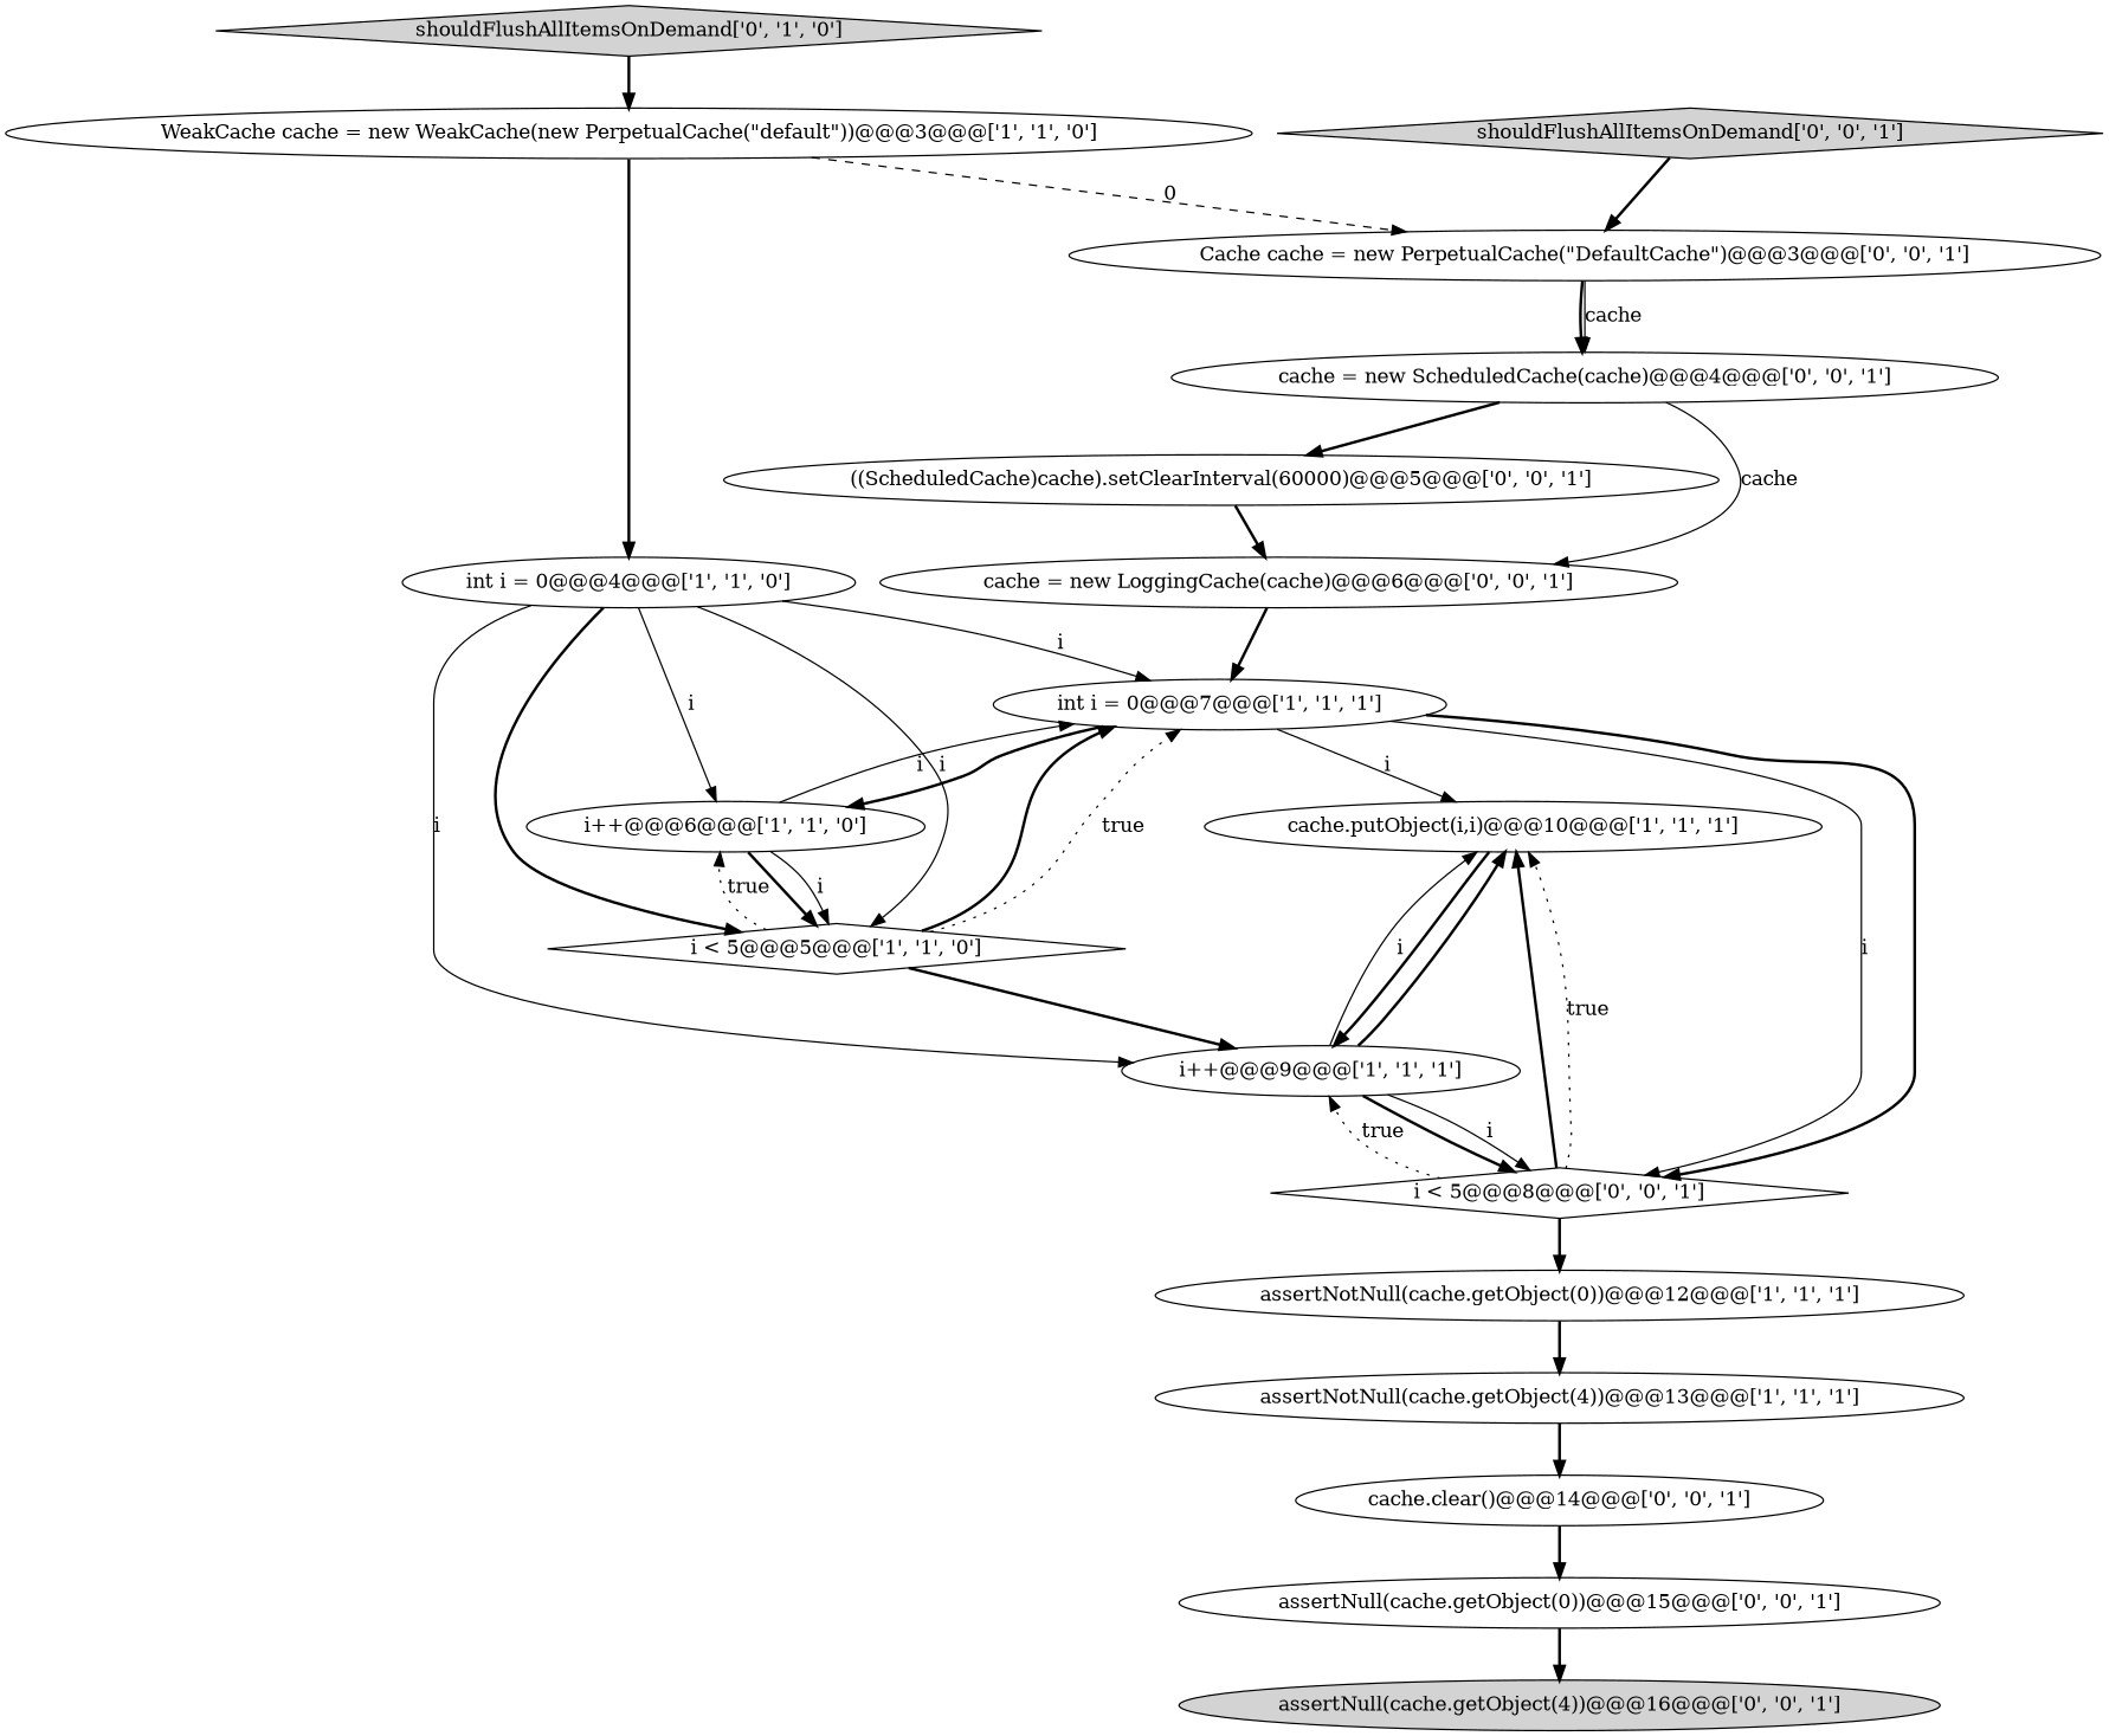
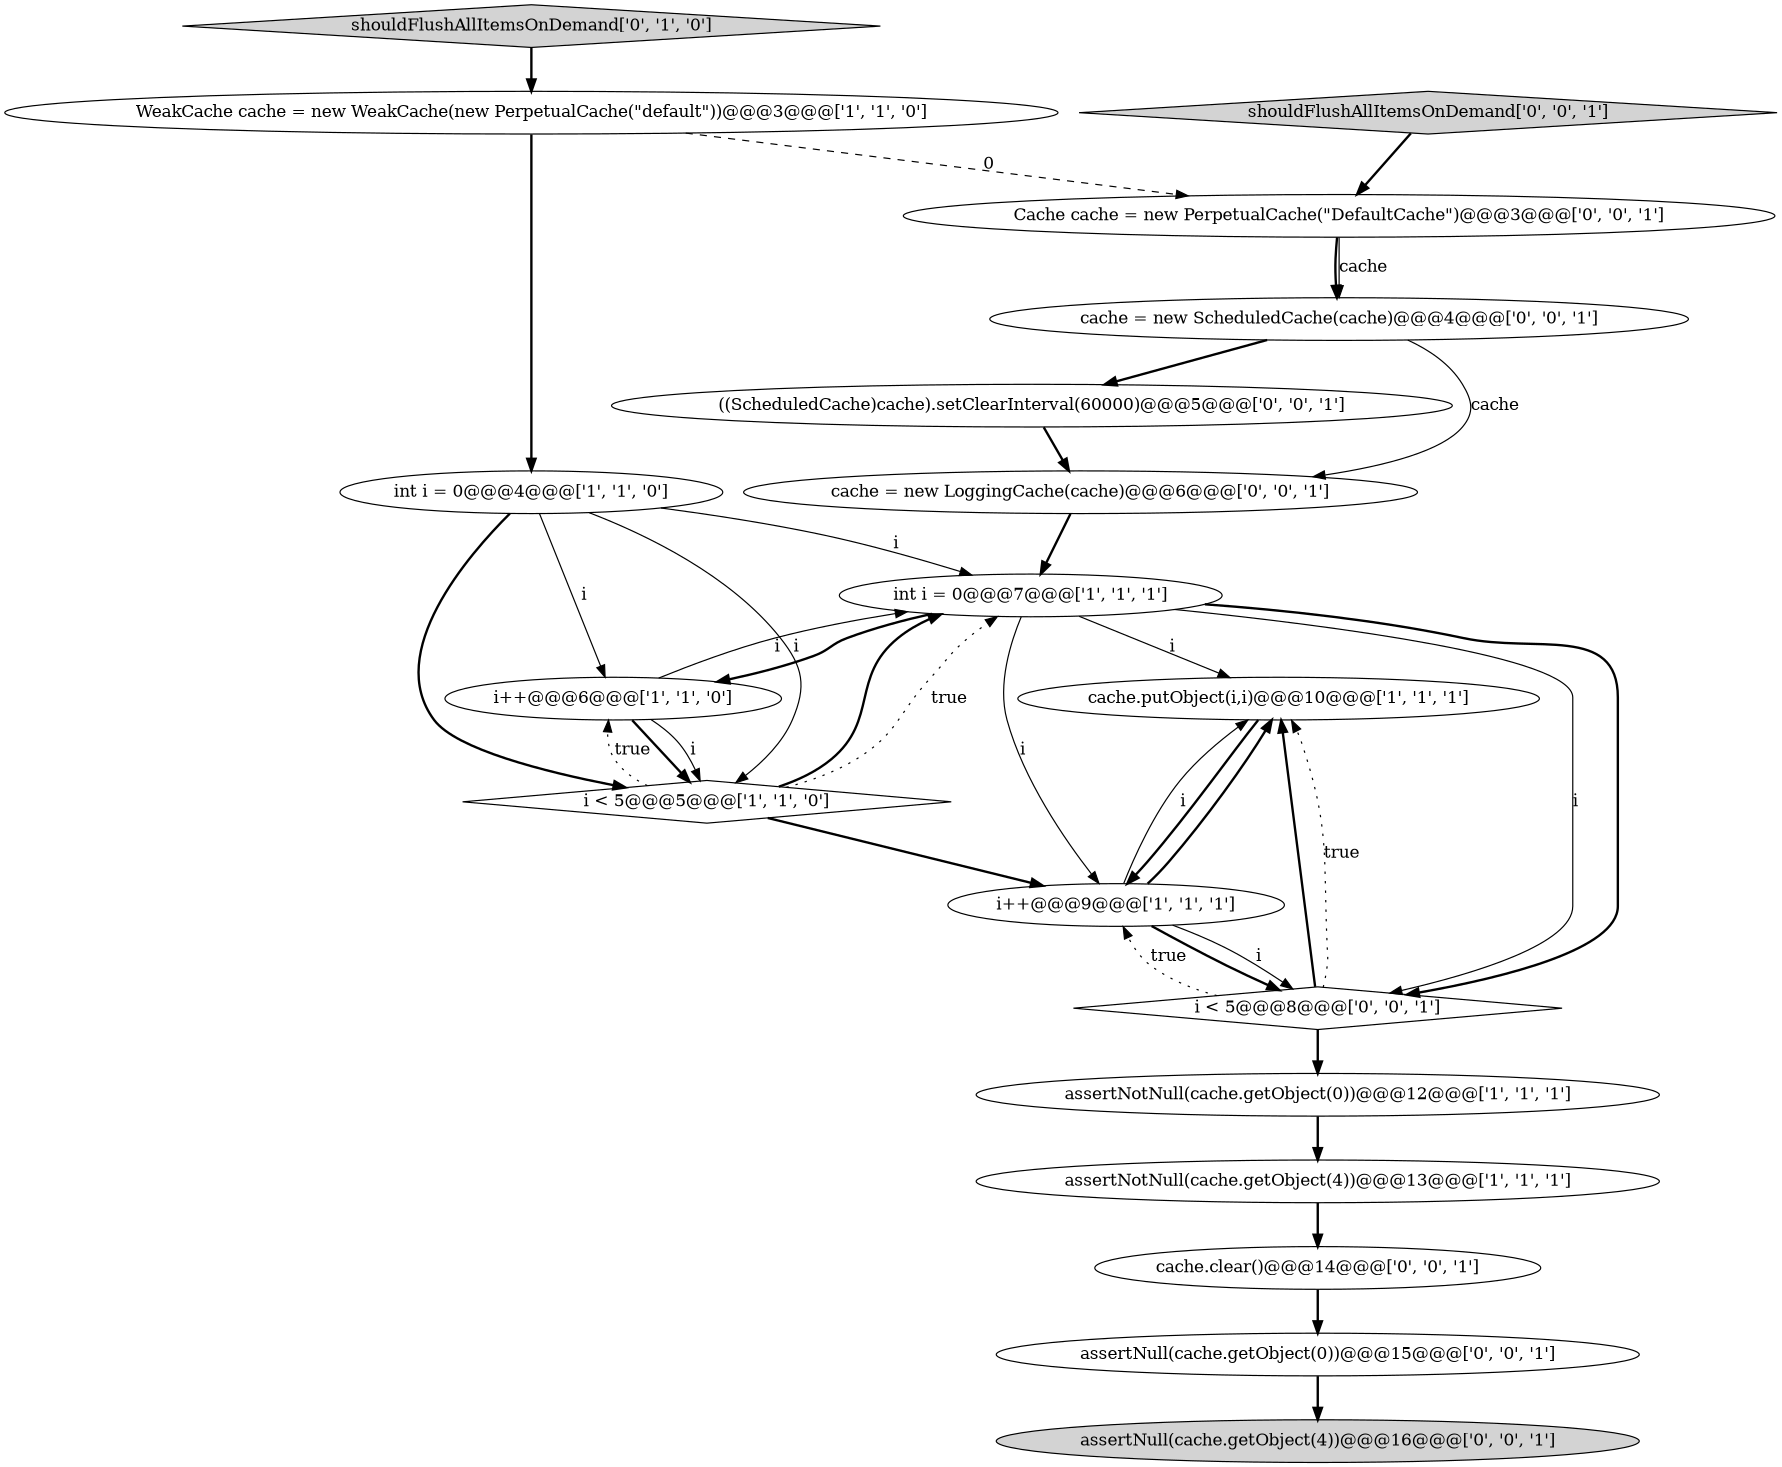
  digraph {
    node [fillcolor=white shape=ellipse style=filled]
    edge [style=bold]
    n1 [label="cache.putObject(i,i)@@@10@@@['1', '1', '1']"]
    n2 [label="i++@@@9@@@['1', '1', '1']"]
    n3 [label="i < 5@@@8@@@['0', '0', '1']" shape=diamond]
    n4 [label="WeakCache cache = new WeakCache(new PerpetualCache(\"default\"))@@@3@@@['1', '1', '0']"]
    n5 [label="Cache cache = new PerpetualCache(\"DefaultCache\")@@@3@@@['0', '0', '1']"]
    n6 [label="int i = 0@@@4@@@['1', '1', '0']"]
    n7 [label="cache = new ScheduledCache(cache)@@@4@@@['0', '0', '1']"]
    n8 [label="i < 5@@@5@@@['1', '1', '0']" shape=diamond]
    n9 [label="i++@@@6@@@['1', '1', '0']"]
    n10 [label="int i = 0@@@7@@@['1', '1', '1']"]
    n11 [label="assertNotNull(cache.getObject(0))@@@12@@@['1', '1', '1']"]
    n12 [label="assertNotNull(cache.getObject(4))@@@13@@@['1', '1', '1']"]
    n13 [label="cache.clear()@@@14@@@['0', '0', '1']"]
    n14 [label="assertNull(cache.getObject(0))@@@15@@@['0', '0', '1']"]
    n15 [fillcolor=lightgray label="shouldFlushAllItemsOnDemand['0', '0', '1']" shape=diamond]
    n16 [label="((ScheduledCache)cache).setClearInterval(60000)@@@5@@@['0', '0', '1']"]
    n17 [label="cache = new LoggingCache(cache)@@@6@@@['0', '0', '1']"]
    n18 [fillcolor=lightgray label="assertNull(cache.getObject(4))@@@16@@@['0', '0', '1']"]
    n19 [fillcolor=lightgray label="shouldFlushAllItemsOnDemand['0', '1', '0']" shape=diamond]
    n1 -> n2
    n2 -> n1
    n2 -> n1 [label=i style=solid]
    n2 -> n3
    n2 -> n3 [label=i style=solid]
    n3 -> n1
    n3 -> n1 [label=true style=dotted]
    n3 -> n2 [label=true style=dotted]
    n3 -> n11
    n4 -> n5 [label=0 style=dashed]
    n4 -> n6
    n5 -> n7
    n5 -> n7 [label=cache style=solid]
    n6 -> n8 [label=i style=solid]
    n6 -> n8
    n6 -> n9 [label=i style=solid]
    n6 -> n10 [label=i style=solid]
    n7 -> n16
    n7 -> n17 [label=cache style=solid]
    n8 -> n2
    n8 -> n9 [label=true style=dotted]
    n8 -> n10
    n8 -> n10 [label=true style=dotted]
    n9 -> n8
    n9 -> n8 [label=i style=solid]
    n9 -> n10 [label=i style=solid]
    n10 -> n1 [label=i style=solid]
-   n6 -> n2 [label=i style=solid]
+   n10 -> n2 [label=i style=solid]
    n10 -> n3 [label=i style=solid]
    n10 -> n3
    n10 -> n9
    n11 -> n12
    n12 -> n13
    n13 -> n14
    n14 -> n18
    n15 -> n5
    n16 -> n17
    n17 -> n10
    n19 -> n4
  }
